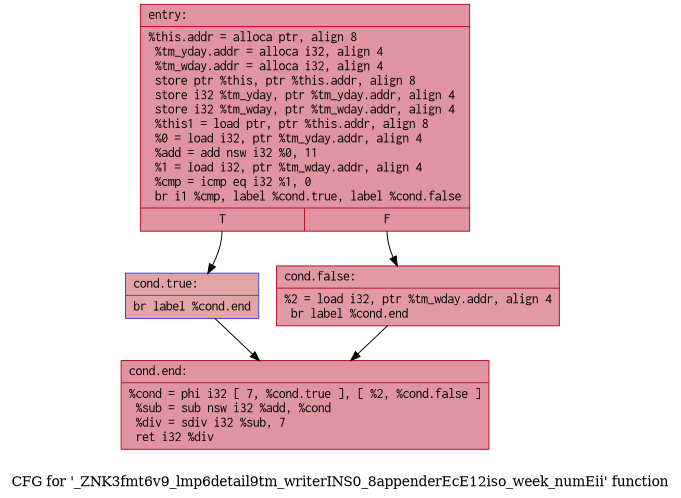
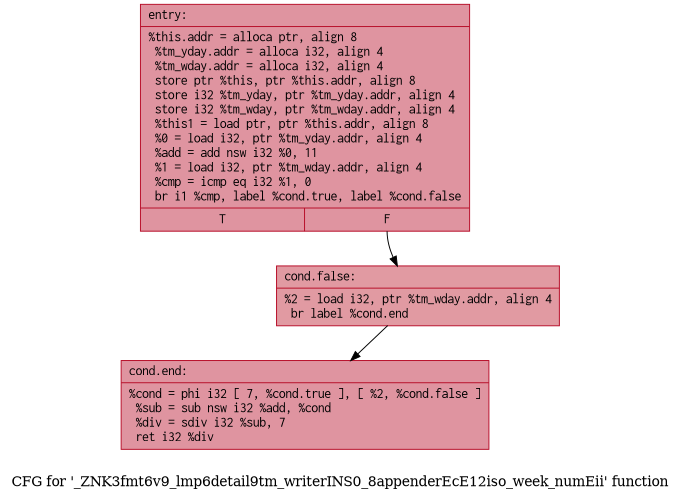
  digraph {
    label="CFG for '_ZNK3fmt6v9_lmp6detail9tm_writerINS0_8appenderEcE12iso_week_numEii' function"
    node [color="#b70d28ff" fillcolor="#b70d2870" fontname=Courier shape=record style=filled]
    n1 [label="{entry:\l|  %this.addr = alloca ptr, align 8\l  %tm_yday.addr = alloca i32, align 4\l  %tm_wday.addr = alloca i32, align 4\l  store ptr %this, ptr %this.addr, align 8\l  store i32 %tm_yday, ptr %tm_yday.addr, align 4\l  store i32 %tm_wday, ptr %tm_wday.addr, align 4\l  %this1 = load ptr, ptr %this.addr, align 8\l  %0 = load i32, ptr %tm_yday.addr, align 4\l  %add = add nsw i32 %0, 11\l  %1 = load i32, ptr %tm_wday.addr, align 4\l  %cmp = icmp eq i32 %1, 0\l  br i1 %cmp, label %cond.true, label %cond.false\l|{<s0>T|<s1>F}}"]
-   n2 [color="#3d50c3ff" fillcolor="#c32e3170" label="{cond.true:\l|  br label %cond.end\l}"]
    n3 [fillcolor="#bb1b2c70" label="{cond.false:\l|  %2 = load i32, ptr %tm_wday.addr, align 4\l  br label %cond.end\l}"]
    n4 [label="{cond.end:\l|  %cond = phi i32 [ 7, %cond.true ], [ %2, %cond.false ]\l  %sub = sub nsw i32 %add, %cond\l  %div = sdiv i32 %sub, 7\l  ret i32 %div\l}"]
-   n1 -> n2 [tailport=s0]
    n1 -> n3 [tailport=s1]
-   n2 -> n4
    n3 -> n4
  }
